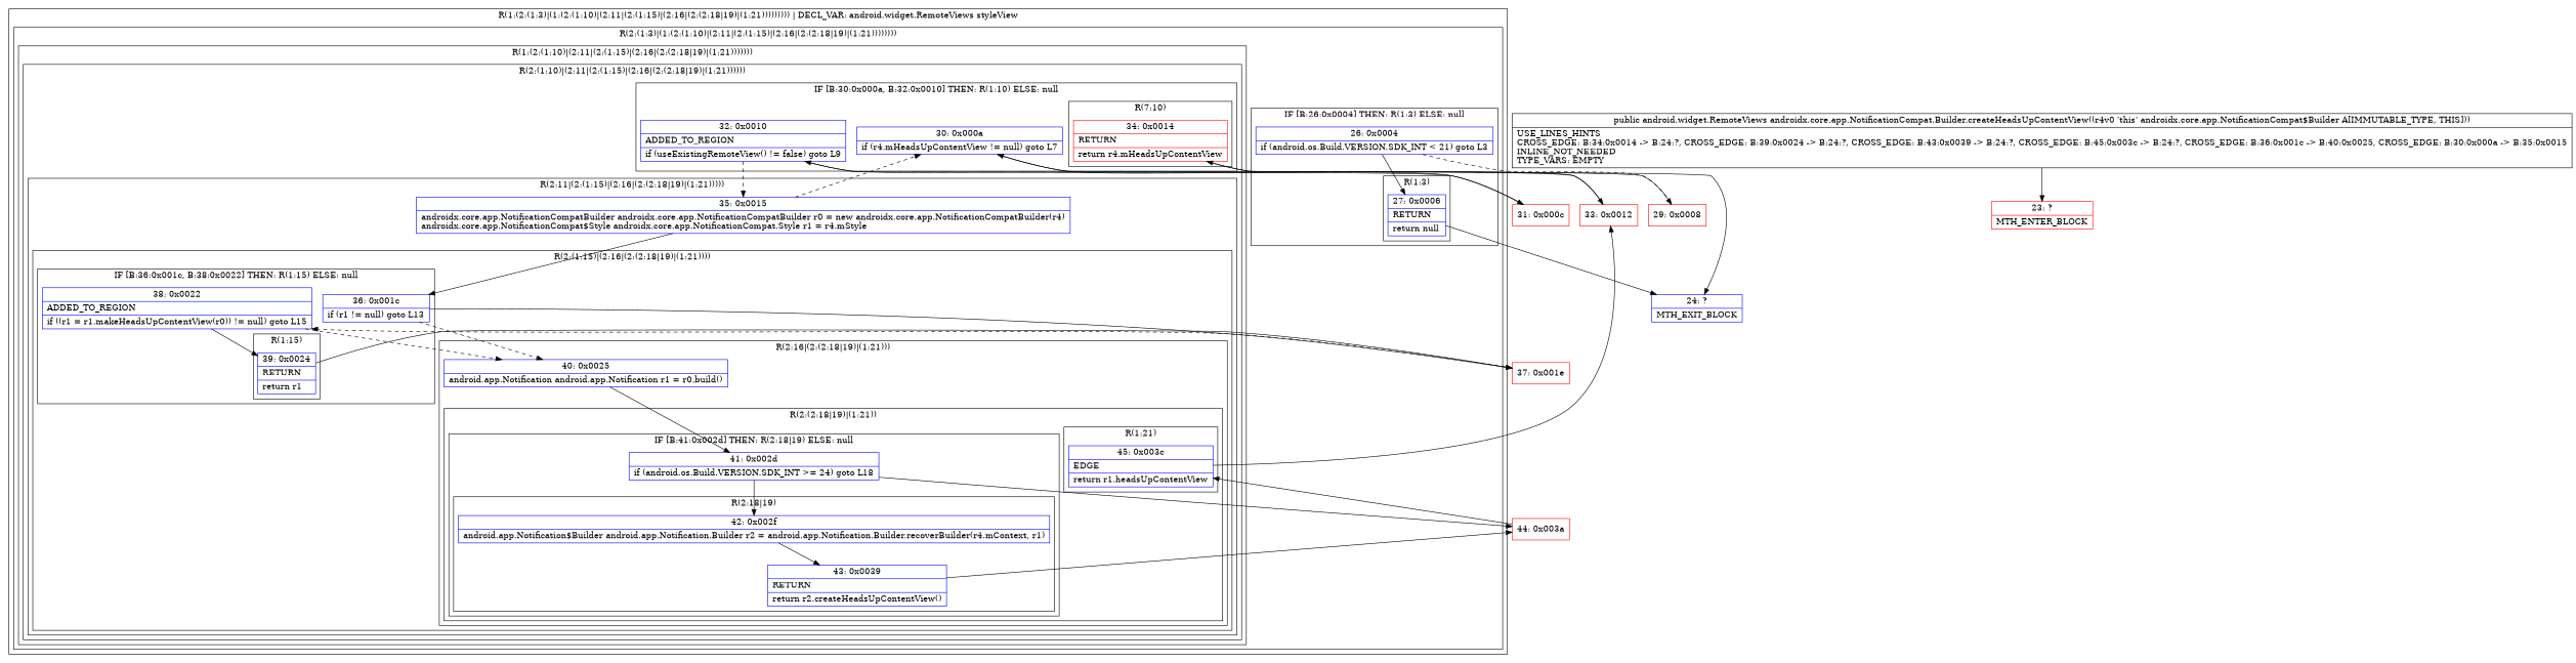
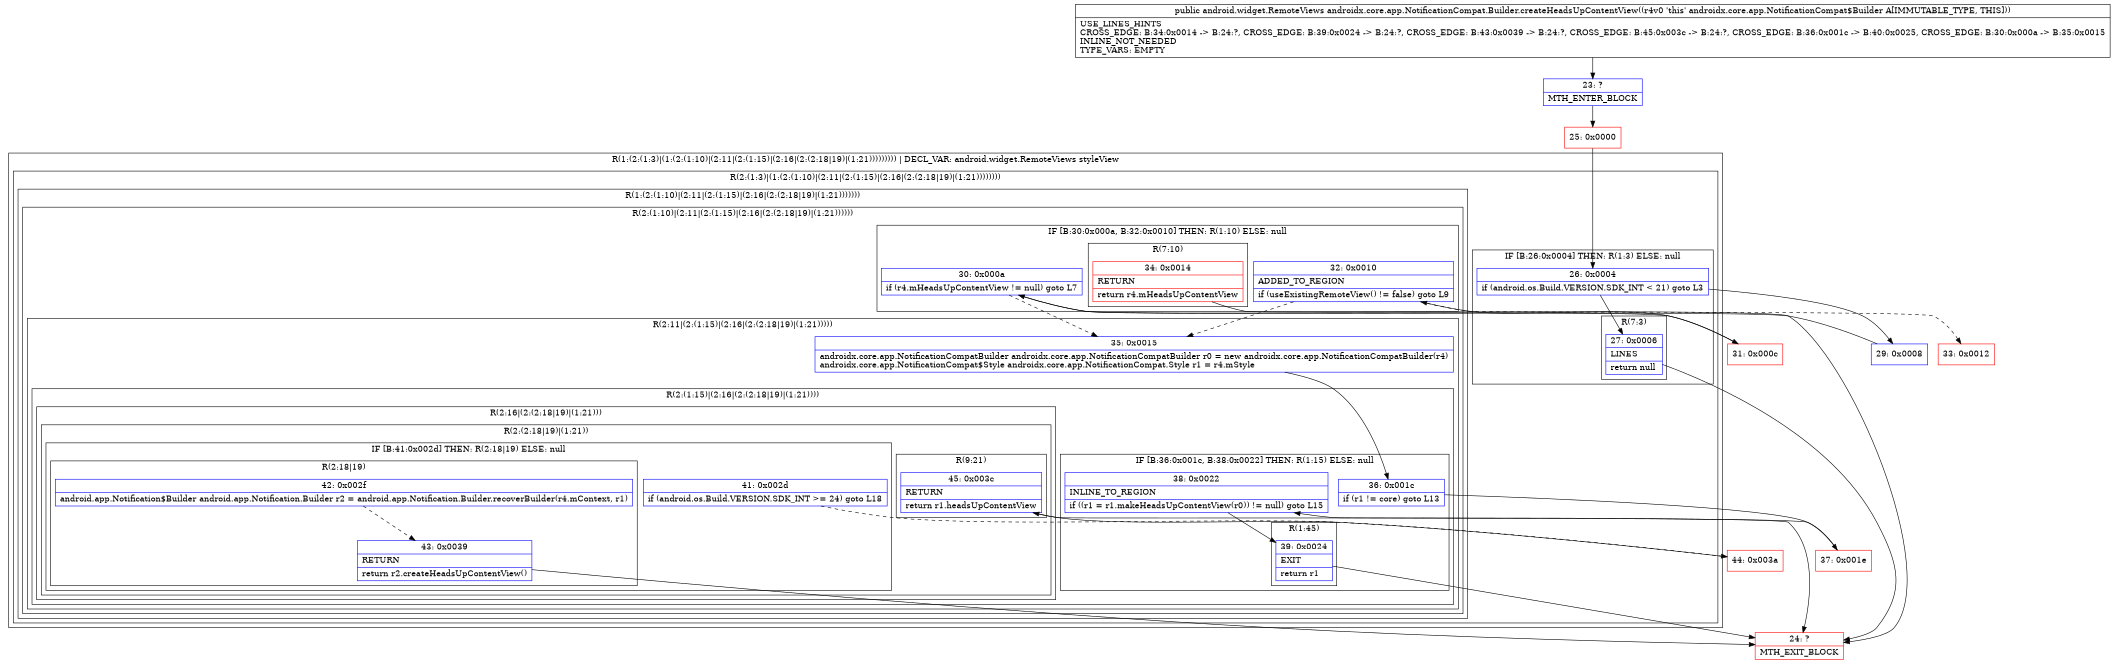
  digraph {
    node [color=blue shape=record]
-   n1 [label="{27\:\ 0x0006|RETURN\l|return null\l}"]
+   n1 [label="{27\:\ 0x0006|LINES\l|return null\l}"]
    n2 [label="{26\:\ 0x0004|if (android.os.Build.VERSION.SDK_INT \< 21) goto L3\l}"]
    n3 [color=red label="{34\:\ 0x0014|RETURN\l|return r4.mHeadsUpContentView\l}"]
    n4 [label="{30\:\ 0x000a|if (r4.mHeadsUpContentView != null) goto L7\l}"]
    n5 [label="{32\:\ 0x0010|ADDED_TO_REGION\l|if (useExistingRemoteView() != false) goto L9\l}"]
-   n6 [label="{39\:\ 0x0024|RETURN\l|return r1\l}"]
-   n7 [label="{36\:\ 0x001c|if (r1 != null) goto L13\l}"]
-   n8 [label="{38\:\ 0x0022|ADDED_TO_REGION\l|if ((r1 = r1.makeHeadsUpContentView(r0)) != null) goto L15\l}"]
+   n6 [label="{39\:\ 0x0024|EXIT\l|return r1\l}"]
+   n7 [label="{36\:\ 0x001c|if (r1 != core) goto L13\l}"]
+   n8 [label="{38\:\ 0x0022|INLINE_TO_REGION\l|if ((r1 = r1.makeHeadsUpContentView(r0)) != null) goto L15\l}"]
    n9 [label="{42\:\ 0x002f|android.app.Notification$Builder android.app.Notification.Builder r2 = android.app.Notification.Builder.recoverBuilder(r4.mContext, r1)\l}"]
    n10 [label="{43\:\ 0x0039|RETURN\l|return r2.createHeadsUpContentView()\l}"]
    n11 [label="{41\:\ 0x002d|if (android.os.Build.VERSION.SDK_INT \>= 24) goto L18\l}"]
-   n12 [label="{45\:\ 0x003c|EDGE\l|return r1.headsUpContentView\l}"]
-   n13 [label="{40\:\ 0x0025|android.app.Notification android.app.Notification r1 = r0.build()\l}"]
+   n12 [label="{45\:\ 0x003c|RETURN\l|return r1.headsUpContentView\l}"]
    n14 [label="{35\:\ 0x0015|androidx.core.app.NotificationCompatBuilder androidx.core.app.NotificationCompatBuilder r0 = new androidx.core.app.NotificationCompatBuilder(r4)\landroidx.core.app.NotificationCompat$Style androidx.core.app.NotificationCompat.Style r1 = r4.mStyle\l}"]
-   n15 [label="{24\:\ ?|MTH_EXIT_BLOCK\l}"]
-   n16 [color=red label="{29\:\ 0x0008}"]
+   n15 [color=red label="{24\:\ ?|MTH_EXIT_BLOCK\l}"]
+   n16 [label="{29\:\ 0x0008}"]
    n17 [color=red label="{31\:\ 0x000c}"]
    n18 [color=red label="{33\:\ 0x0012}"]
    n19 [color=red label="{37\:\ 0x001e}"]
    n20 [color=red label="{44\:\ 0x003a}"]
-   n21 [color=red label="{23\:\ ?|MTH_ENTER_BLOCK\l}"]
+   n21 [label="{23\:\ ?|MTH_ENTER_BLOCK\l}"]
+   n22 [color=red label="{25\:\ 0x0000}"]
    n23 [label="{public android.widget.RemoteViews androidx.core.app.NotificationCompat.Builder.createHeadsUpContentView((r4v0 'this' androidx.core.app.NotificationCompat$Builder A[IMMUTABLE_TYPE, THIS]))  | USE_LINES_HINTS\lCROSS_EDGE: B:34:0x0014 \-\> B:24:?, CROSS_EDGE: B:39:0x0024 \-\> B:24:?, CROSS_EDGE: B:43:0x0039 \-\> B:24:?, CROSS_EDGE: B:45:0x003c \-\> B:24:?, CROSS_EDGE: B:36:0x001c \-\> B:40:0x0025, CROSS_EDGE: B:30:0x000a \-\> B:35:0x0015\lINLINE_NOT_NEEDED\lTYPE_VARS: EMPTY\l}" color=""]
    subgraph cluster_1 {
      label="R(1:(2:(1:3)|(1:(2:(1:10)|(2:11|(2:(1:15)|(2:16|(2:(2:18|19)|(1:21))))))))) | DECL_VAR: android.widget.RemoteViews styleView\l"
      subgraph cluster_2 {
        label="R(2:(1:3)|(1:(2:(1:10)|(2:11|(2:(1:15)|(2:16|(2:(2:18|19)|(1:21))))))))"
        subgraph cluster_3 {
          label="IF [B:26:0x0004] THEN: R(1:3) ELSE: null"
          n2
          subgraph cluster_4 {
-           label="R(1:3)"
+           label="R(7:3)"
            n1
          }
        }
        subgraph cluster_5 {
          label="R(1:(2:(1:10)|(2:11|(2:(1:15)|(2:16|(2:(2:18|19)|(1:21)))))))"
          subgraph cluster_6 {
            label="R(2:(1:10)|(2:11|(2:(1:15)|(2:16|(2:(2:18|19)|(1:21))))))"
            subgraph cluster_7 {
              label="IF [B:30:0x000a, B:32:0x0010] THEN: R(1:10) ELSE: null"
              n4
              n5
              subgraph cluster_8 {
                label="R(7:10)"
                n3
              }
            }
            subgraph cluster_9 {
              label="R(2:11|(2:(1:15)|(2:16|(2:(2:18|19)|(1:21)))))"
              n14
              subgraph cluster_10 {
                label="R(2:(1:15)|(2:16|(2:(2:18|19)|(1:21))))"
                subgraph cluster_11 {
                  label="IF [B:36:0x001c, B:38:0x0022] THEN: R(1:15) ELSE: null"
                  n7
                  n8
                  subgraph cluster_12 {
-                   label="R(1:15)"
+                   label="R(1:45)"
                    n6
                  }
                }
                subgraph cluster_13 {
                  label="R(2:16|(2:(2:18|19)|(1:21)))"
-                 n13
                  subgraph cluster_14 {
                    label="R(2:(2:18|19)|(1:21))"
                    subgraph cluster_15 {
                      label="IF [B:41:0x002d] THEN: R(2:18|19) ELSE: null"
                      n11
                      subgraph cluster_16 {
                        label="R(2:18|19)"
                        n9
                        n10
                      }
                    }
                    subgraph cluster_17 {
-                     label="R(1:21)"
+                     label="R(9:21)"
                      n12
                    }
                  }
                }
              }
            }
          }
        }
      }
    }
    n1 -> n15
    n2 -> n1
-   n2 -> n16 [style=dashed]
+   n2 -> n16 [style=solid]
    n3 -> n15
-   n14 -> n4 [style=dashed]
+   n4 -> n14 [style=dashed]
    n4 -> n17
    n5 -> n14 [style=dashed]
-   n5 -> n18
-   n6 -> n19
-   n7 -> n13 [style=dashed]
+   n5 -> n18 [style=dashed]
+   n6 -> n15
    n7 -> n19
    n8 -> n6
-   n8 -> n13 [style=dashed]
-   n9 -> n10
-   n10 -> n20
-   n11 -> n9
-   n11 -> n20 [style=solid]
-   n12 -> n18
-   n13 -> n11
+   n9 -> n10 [style=dashed]
+   n10 -> n15
+   n11 -> n20 [style=dashed]
+   n12 -> n15
    n14 -> n7
    n16 -> n4
    n17 -> n5
-   n18 -> n3
-   n19 -> n8 [style=dashed]
+   n19 -> n8
    n20 -> n12
+   n21 -> n22
+   n22 -> n2
    n23 -> n21
  }
